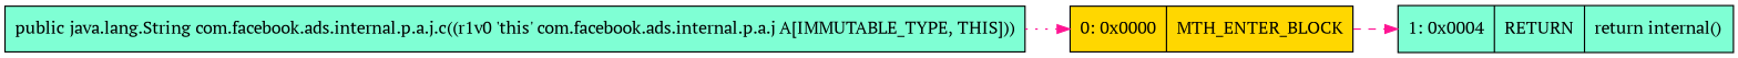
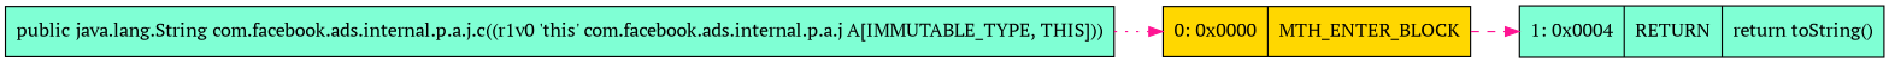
  digraph {
    rankdir=LR
    fontname="PT Serif"
    node [shape=record style=filled fillcolor=aquamarine fontname="PT Serif"]
    edge [color=deeppink fontname="PT Serif"]
    n1 [label="{0\:\ 0x0000|MTH_ENTER_BLOCK\l}" fillcolor=gold]
-   n2 [label="{1\:\ 0x0004|RETURN\l|return internal()\l}"]
+   n2 [label="{1\:\ 0x0004|RETURN\l|return toString()\l}"]
    n3 [label="{public java.lang.String com.facebook.ads.internal.p.a.j.c((r1v0 'this' com.facebook.ads.internal.p.a.j A[IMMUTABLE_TYPE, THIS])) }"]
    n1 -> n2 [style=dashed]
    n3 -> n1 [style=dotted]
  }
